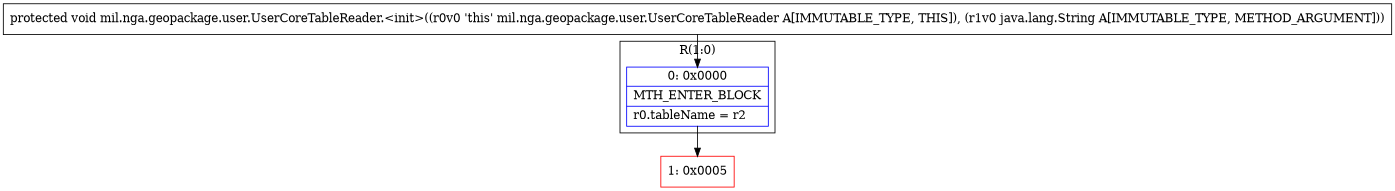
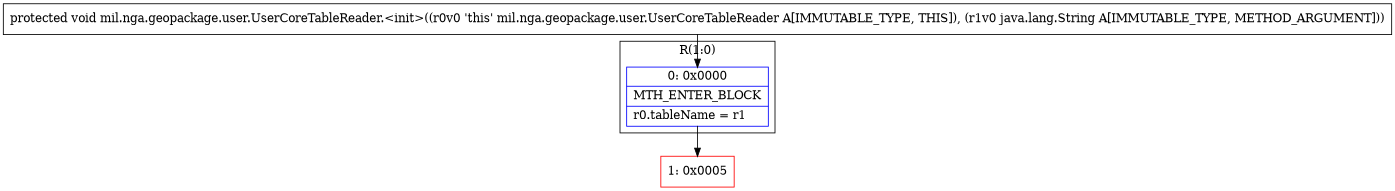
  digraph {
    node [shape=record]
-   n1 [color=blue label="{0\:\ 0x0000|MTH_ENTER_BLOCK\l|r0.tableName = r2\l}"]
+   n1 [color=blue label="{0\:\ 0x0000|MTH_ENTER_BLOCK\l|r0.tableName = r1\l}"]
    n2 [color=red label="{1\:\ 0x0005}"]
    n3 [label="{protected void mil.nga.geopackage.user.UserCoreTableReader.\<init\>((r0v0 'this' mil.nga.geopackage.user.UserCoreTableReader A[IMMUTABLE_TYPE, THIS]), (r1v0 java.lang.String A[IMMUTABLE_TYPE, METHOD_ARGUMENT])) }"]
    subgraph cluster_1 {
      label="R(1:0)"
      n1
    }
    n1 -> n2
    n3 -> n1
  }
